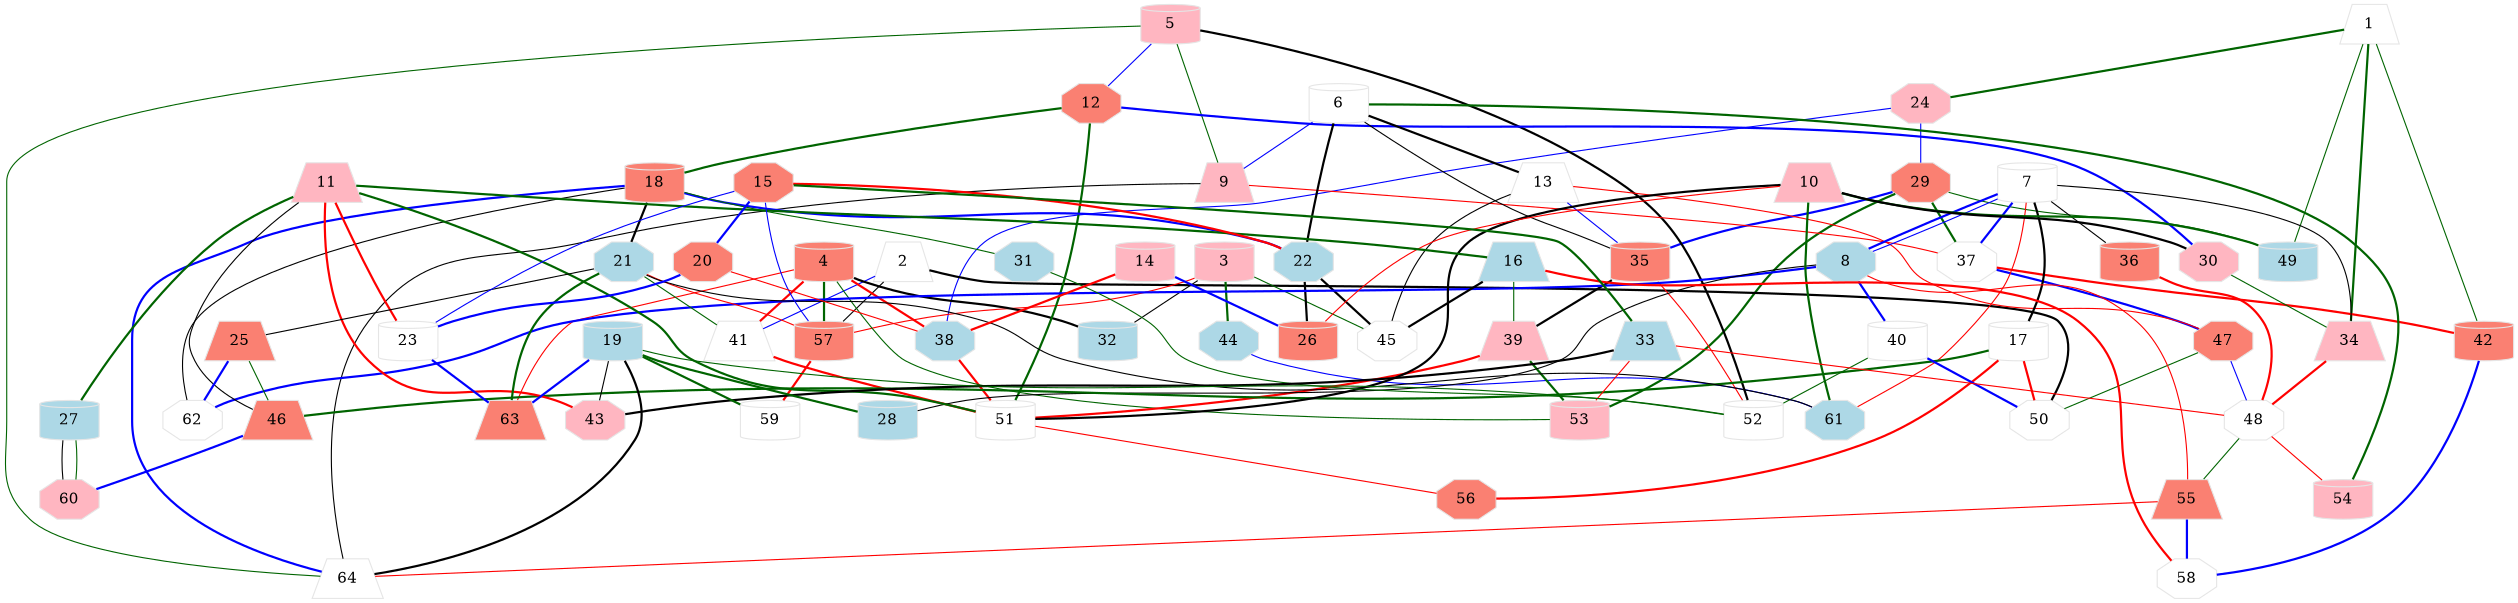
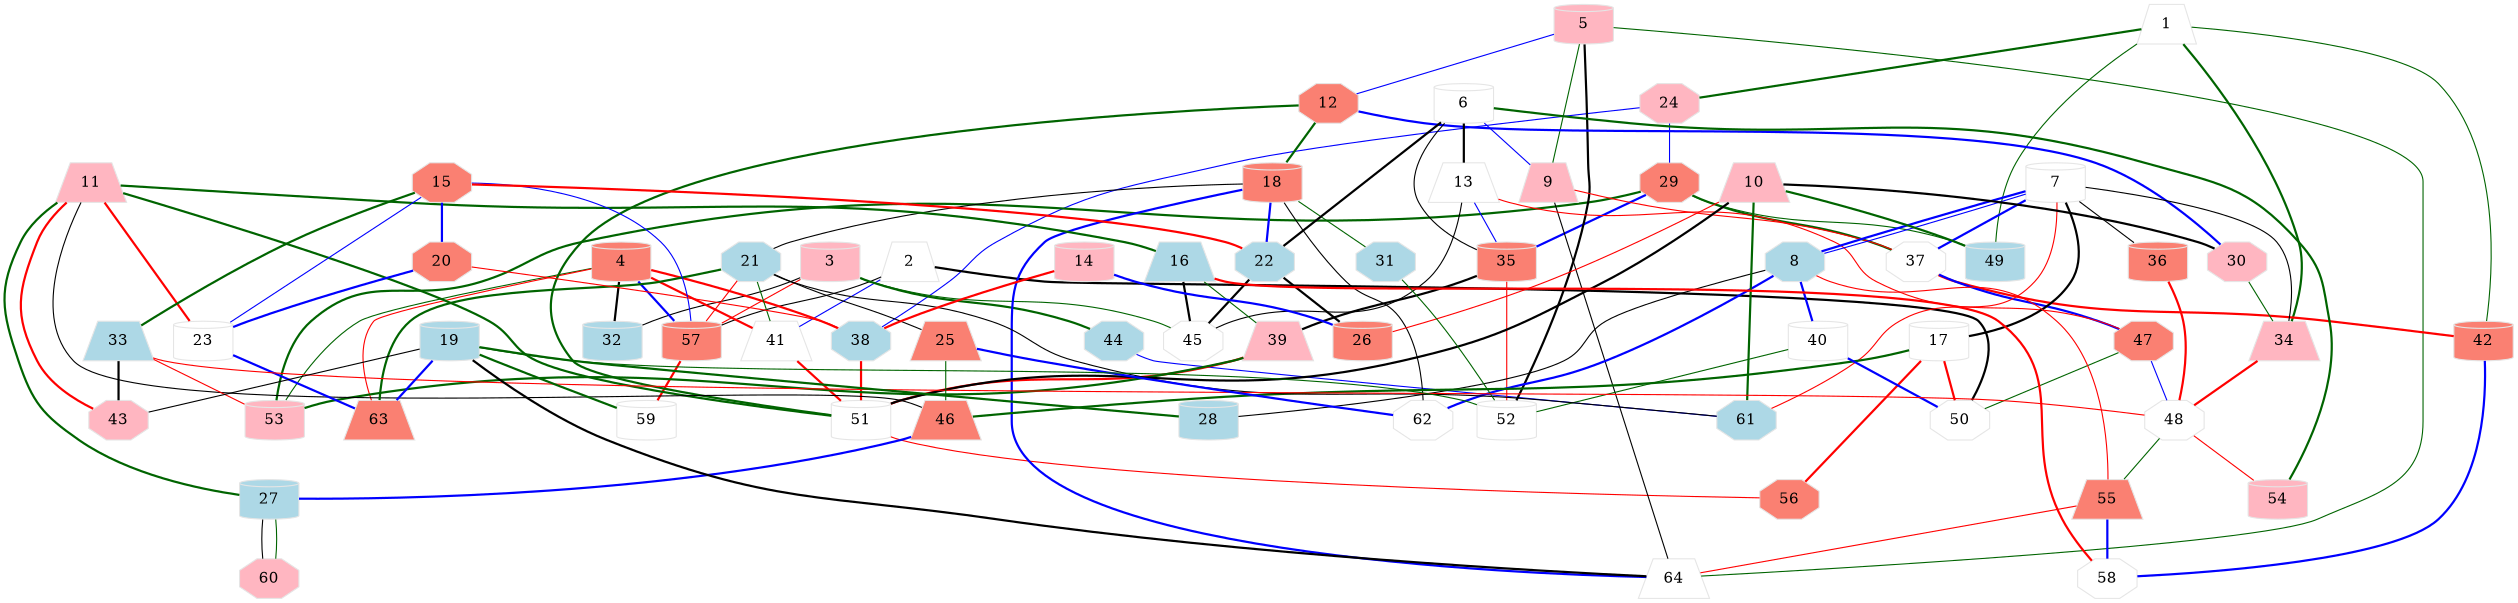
  graph {
    node [color=gray90 fillcolor=white shape=cylinder style=filled]
    edge [color=darkgreen style=bold]
    1 [shape=trapezium]
    24 [fillcolor=lightpink shape=octagon]
    34 [fillcolor=lightpink shape=trapezium]
    42 [fillcolor=salmon]
    49 [fillcolor=lightblue]
    38 [fillcolor=lightblue shape=octagon]
    29 [fillcolor=salmon shape=octagon]
    48 [shape=octagon]
    58 [shape=octagon]
    2 [shape=trapezium]
    41 [shape=trapezium]
    50 [shape=octagon]
    57 [fillcolor=salmon]
    51
    59
    3 [fillcolor=lightpink]
    32 [fillcolor=lightblue]
    44 [fillcolor=lightblue shape=octagon]
    45 [shape=octagon]
    61 [fillcolor=lightblue shape=octagon]
    4 [fillcolor=salmon]
    53 [fillcolor=lightpink]
    63 [fillcolor=salmon shape=trapezium]
    5 [fillcolor=lightpink]
    9 [fillcolor=lightpink shape=trapezium]
    12 [fillcolor=salmon shape=octagon]
    52
    64 [shape=trapezium]
    37 [shape=octagon]
    30 [fillcolor=lightpink shape=octagon]
    18 [fillcolor=salmon]
    6
    13 [shape=trapezium]
    22 [fillcolor=lightblue shape=octagon]
    35 [fillcolor=salmon]
    54 [fillcolor=lightpink]
    47 [fillcolor=salmon shape=octagon]
    26 [fillcolor=salmon]
    39 [fillcolor=lightpink shape=trapezium]
    7
    8 [fillcolor=lightblue shape=octagon]
    17
    36 [fillcolor=salmon]
    62 [shape=octagon]
    28 [fillcolor=lightblue]
    40
    55 [fillcolor=salmon shape=trapezium]
    46 [fillcolor=salmon shape=trapezium]
    56 [fillcolor=salmon shape=octagon]
    10 [fillcolor=lightpink shape=trapezium]
    11 [fillcolor=lightpink shape=trapezium]
    16 [fillcolor=lightblue shape=trapezium]
    23
    27 [fillcolor=lightblue]
    43 [fillcolor=lightpink shape=octagon]
    60 [fillcolor=lightpink shape=octagon]
    21 [fillcolor=lightblue shape=octagon]
    31 [fillcolor=lightblue shape=octagon]
    14 [fillcolor=lightpink]
    15 [fillcolor=salmon shape=octagon]
    20 [fillcolor=salmon shape=octagon]
    33 [fillcolor=lightblue shape=trapezium]
    25 [fillcolor=salmon shape=trapezium]
    19 [fillcolor=lightblue]
    1 -- 24
    1 -- 34
    1 -- 42 [style=solid]
    1 -- 49 [style=solid]
    24 -- 38 [color=blue style=solid]
    24 -- 29 [color=blue style=solid]
    34 -- 48 [color=red]
    42 -- 58 [color=blue]
    38 -- 51 [color=red]
    29 -- 49 [style=solid]
    29 -- 53
    29 -- 37
    29 -- 35 [color=blue]
    48 -- 54 [color=red style=solid]
    48 -- 55 [style=solid]
    2 -- 41 [color=blue style=solid]
    2 -- 50 [color=black]
    2 -- 57 [color=black style=solid]
    41 -- 51 [color=red]
    57 -- 59 [color=red]
    51 -- 56 [color=red style=solid]
    3 -- 57 [color=red style=solid]
    3 -- 32 [color=black style=solid]
    3 -- 44
    3 -- 45 [style=solid]
    44 -- 61 [color=blue style=solid]
    4 -- 38 [color=red]
    4 -- 41 [color=red]
-   4 -- 57
+   4 -- 57 [color=blue]
    4 -- 32 [color=black]
    4 -- 53 [style=solid]
    4 -- 63 [color=red style=solid]
    5 -- 9 [style=solid]
    5 -- 12 [color=blue style=solid]
    5 -- 52 [color=black]
    5 -- 64 [style=solid]
    9 -- 64 [color=black style=solid]
    9 -- 37 [color=red style=solid]
    12 -- 51
    12 -- 30 [color=blue]
    12 -- 18
    37 -- 42 [color=red]
    37 -- 47 [color=blue]
    30 -- 34 [style=solid]
    18 -- 64 [color=blue]
    18 -- 22 [color=blue]
    18 -- 62 [color=black style=solid]
-   18 -- 21 [color=black]
+   18 -- 21 [color=black style=solid]
    18 -- 31 [style=solid]
    6 -- 9 [color=blue style=solid]
    6 -- 13 [color=black]
    6 -- 22 [color=black]
    6 -- 35 [color=black style=solid]
    6 -- 54
    13 -- 45 [color=black style=solid]
    13 -- 35 [color=blue style=solid]
    13 -- 47 [color=red style=solid]
    22 -- 45 [color=black]
    22 -- 26 [color=black]
    35 -- 52 [color=red style=solid]
    35 -- 39 [color=black]
    47 -- 48 [color=blue style=solid]
    47 -- 50 [style=solid]
    39 -- 51 [color=red]
    39 -- 53
    7 -- 34 [color=black style=solid]
    7 -- 61 [color=red style=solid]
    7 -- 37 [color=blue]
    7 -- 8 [color=blue]
    7 -- 8 [color=blue style=solid]
    7 -- 17 [color=black]
    7 -- 36 [color=black style=solid]
    8 -- 62 [color=blue]
    8 -- 28 [color=black style=solid]
    8 -- 40 [color=blue]
    8 -- 55 [color=red style=solid]
    17 -- 50 [color=red]
    17 -- 46
    17 -- 56 [color=red]
    36 -- 48 [color=red]
    40 -- 50 [color=blue]
    40 -- 52 [style=solid]
    55 -- 58 [color=blue]
    55 -- 64 [color=red style=solid]
-   46 -- 60 [color=blue]
+   46 -- 27 [color=blue]
    10 -- 49
    10 -- 51 [color=black]
    10 -- 61
    10 -- 30 [color=black]
    10 -- 26 [color=red style=solid]
    11 -- 51
    11 -- 46 [color=black style=solid]
    11 -- 16
    11 -- 23 [color=red]
    11 -- 27
    11 -- 43 [color=red]
    16 -- 58 [color=red]
    16 -- 45 [color=black]
    16 -- 39 [style=solid]
    23 -- 63 [color=blue]
    27 -- 60 [color=black style=solid]
    27 -- 60 [style=solid]
    21 -- 41 [style=solid]
    21 -- 57 [color=red style=solid]
    21 -- 61 [color=black style=solid]
    21 -- 63
    21 -- 25 [color=black style=solid]
    31 -- 52 [style=solid]
    14 -- 38 [color=red]
    14 -- 26 [color=blue]
    15 -- 57 [color=blue style=solid]
    15 -- 22 [color=red]
    15 -- 23 [color=blue style=solid]
    15 -- 20 [color=blue]
    15 -- 33
    20 -- 38 [color=red style=solid]
    20 -- 23 [color=blue]
    33 -- 48 [color=red style=solid]
    33 -- 53 [color=red style=solid]
    33 -- 43 [color=black]
    25 -- 62 [color=blue]
    25 -- 46 [style=solid]
    19 -- 59
    19 -- 63 [color=blue]
    19 -- 52 [style=solid]
    19 -- 64 [color=black]
    19 -- 28
    19 -- 43 [color=black style=solid]
  }
